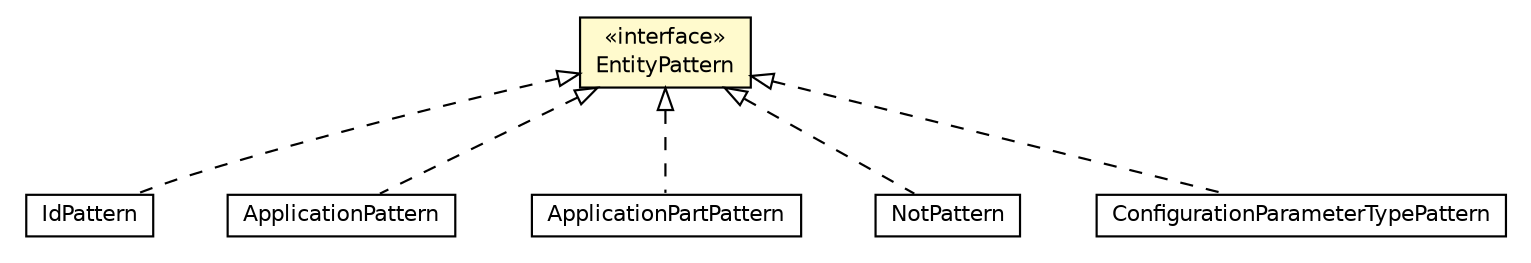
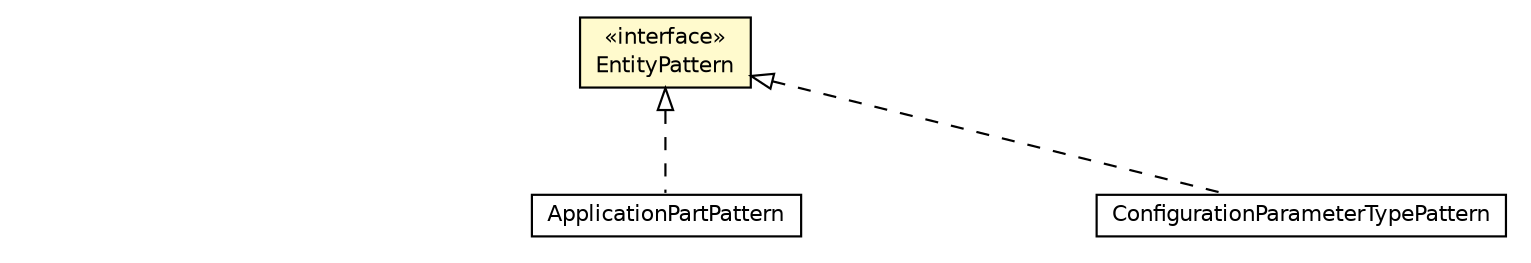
  digraph {
    nodesep=0.25
    ranksep=0.5
    node [fontcolor=black fontname=Helvetica fontsize=10.0 shape=plaintext]
    edge [arrowtail=empty dir=back fontname=Helvetica fontsize=10 headport=p labelfontname=Helvetica labelfontsize=10 style=dashed tailport=p]
-   n1 [label=<<table title="org.universAAL.middleware.interfaces.configuration.configurationEditionTypes.pattern.IdPattern" border="0" cellborder="1" cellspacing="0" cellpadding="2" port="p" href="./IdPattern.html"> 		<tr><td><table border="0" cellspacing="0" cellpadding="1"> <tr><td align="center" balign="center"> IdPattern </td></tr> 		</table></td></tr> 		</table>>]
-   n2 [label=<<table title="org.universAAL.middleware.interfaces.configuration.configurationEditionTypes.pattern.ApplicationPattern" border="0" cellborder="1" cellspacing="0" cellpadding="2" port="p" href="./ApplicationPattern.html"> 		<tr><td><table border="0" cellspacing="0" cellpadding="1"> <tr><td align="center" balign="center"> ApplicationPattern </td></tr> 		</table></td></tr> 		</table>>]
    n3 [label=<<table title="org.universAAL.middleware.interfaces.configuration.configurationEditionTypes.pattern.ApplicationPartPattern" border="0" cellborder="1" cellspacing="0" cellpadding="2" port="p" href="./ApplicationPartPattern.html"> 		<tr><td><table border="0" cellspacing="0" cellpadding="1"> <tr><td align="center" balign="center"> ApplicationPartPattern </td></tr> 		</table></td></tr> 		</table>>]
-   n4 [label=<<table title="org.universAAL.middleware.interfaces.configuration.configurationEditionTypes.pattern.NotPattern" border="0" cellborder="1" cellspacing="0" cellpadding="2" port="p" href="./NotPattern.html"> 		<tr><td><table border="0" cellspacing="0" cellpadding="1"> <tr><td align="center" balign="center"> NotPattern </td></tr> 		</table></td></tr> 		</table>>]
    n5 [label=<<table title="org.universAAL.middleware.interfaces.configuration.configurationEditionTypes.pattern.ConfigurationParameterTypePattern" border="0" cellborder="1" cellspacing="0" cellpadding="2" port="p" href="./ConfigurationParameterTypePattern.html"> 		<tr><td><table border="0" cellspacing="0" cellpadding="1"> <tr><td align="center" balign="center"> ConfigurationParameterTypePattern </td></tr> 		</table></td></tr> 		</table>>]
    n6 [label=<<table title="org.universAAL.middleware.interfaces.configuration.configurationEditionTypes.pattern.EntityPattern" border="0" cellborder="1" cellspacing="0" cellpadding="2" port="p" bgcolor="lemonChiffon" href="./EntityPattern.html"> 		<tr><td><table border="0" cellspacing="0" cellpadding="1"> <tr><td align="center" balign="center"> &#171;interface&#187; </td></tr> <tr><td align="center" balign="center"> EntityPattern </td></tr> 		</table></td></tr> 		</table>>]
-   n6 -> n1
-   n6 -> n2
    n6 -> n3
-   n6 -> n4
    n6 -> n5
  }
